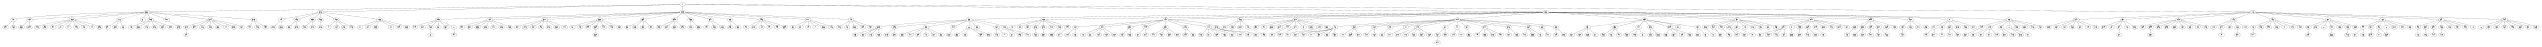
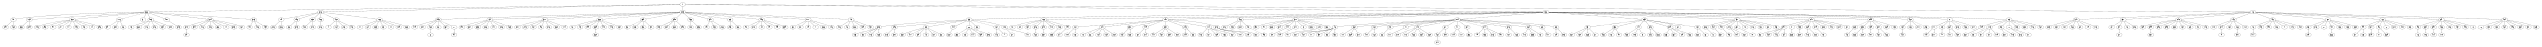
  graph {
    335
    303
    298
    483
    404
    268
    238
    187
    102
    135
    52
    173
    185
    215
    301
    331
    477
    39
    342
    30
    38
    387
    233
    323
+   144
    439
    308
    148
    44
    67
-   193
    471
    295
    479
    207
    482
    28
    384
    107
    6
    94
    89
    190
    327
    353
    226
    141
    206
    465
    347
    225
    231
    121
    468
    80
    319
    113
    377
    201
    275
    487
    98
    278
    380
    174
    188
    72
    20
    434
    346
    340
    410
    423
    494
    462
    357
    255
    24
    197
    181
    241
    252
    449
    351
    245
    114
    373
    100
    182
    12
    66
    124
    169
    280
    154
    165
    60
    274
    447
    437
    329
    202
    249
    33
    413
    57
    139
    158
    267
    101
    240
    312
    257
-   379
    84
    54
    376
    208
    87
    456
    276
    155
    302
    412
    495
    368
    76
    45
    199
    339
    440
    443
    237
    360
    259
    56
    306
    156
    350
    242
    469
    399
    398
    395
    332
    137
    65
    15
    143
    251
    371
    392
    391
    383
    314
    444
    271
    73
    333
    120
    328
    420
    419
    91
    79
    228
    336
    390
    405
    224
    382
    292
    196
    36
    375
    388
    40
    189
    230
    116
    3
    403
    401
    324
    315
    297
    460
    363
    309
    198
    293
    497
    27
    74
    195
    478
    14
    396
    59
    300
    26
    343
    362
    178
    248
    254
    200
    345
    370
    394
    416
    428
    266
    344
    305
    167
    90
    408
    459
    250
    422
    272
    458
    122
    358
    426
    216
    145
    110
    374
    180
    168
    112
    9
    291
    480
    4
    164
    218
    448
    204
    46
    367
    160
    157
    71
    140
    61
    41
    184
    244
    378
    284
    63
    463
    221
    427
    17
    450
    253
    452
    10
    389
    311
    470
    162
    86
    111
    210
    172
    488
    234
    260
    461
    290
    119
    117
    256
    149
    153
    213
    491
    127
    163
    472
    355
    13
    417
    129
    203
    341
    191
    485
    288
    29
    318
    186
    214
    64
    235
+   23
    11
    109
    263
    205
    85
    496
    177
    142
    296
    166
    192
    212
    42
    49
    499
    359
    83
    22
    19
    7
    386
    146
    406
    48
    286
    429
    451
    294
    58
    489
    446
    34
    93
    16
    354
    106
    0
    365
    397
    414
    95
    78
    445
    490
    126
    47
    175
    402
    474
    82
    262
    246
    227
    92
    138
    133
    330
    219
    366
-   418
    455
    320
    436
    170
    289
    473
    222
    99
    37
    128
    285
    43
    484
    349
    352
    283
    220
    96
    77
    369
    68
    88
    310
    400
    123
    159
    407
    307
    431
    486
    326
    5
    277
    454
    337
    492
    393
    273
    104
    261
    281
    70
    409
    381
    69
    108
    457
    493
    8
    279
    75
    239
    55
    356
    147
    348
    209
    361
    131
    287
    130
    265
    81
    453
    161
    97
    435
    105
    35
    243
    338
    385
    364
    229
    466
    282
    62
    481
    372
    118
    53
    32
    433
    247
    322
    415
    304
    31
    1
    136
    18
    299
    432
    2
    223
    424
    269
    152
    176
    150
    132
    464
    498
    334
    50
    325
    134
    183
    211
    258
    171
    125
    264
    313
    438
    217
    115
    103
    270
    425
    232
    476
    467
    442
    194
    317
    441
    411
    430
    25
    51
    421
    179
    321
    475
    316
    21
    335 -- 303
    335 -- 298
    335 -- 483
    335 -- 404
    335 -- 268
    335 -- 238
    335 -- 187
    335 -- 102
    303 -- 135
    303 -- 52
    303 -- 173
    303 -- 185
    298 -- 215
    298 -- 301
    483 -- 331
    483 -- 477
    483 -- 39
    483 -- 342
    483 -- 30
    483 -- 38
    404 -- 387
    268 -- 233
    268 -- 323
+   268 -- 144
    268 -- 439
    268 -- 308
    187 -- 148
    187 -- 44
    102 -- 67
-   102 -- 193
    102 -- 471
    295 -- 479
    295 -- 207
    295 -- 482
    295 -- 28
    295 -- 384
    295 -- 107
    482 -- 6
    107 -- 94
    89 -- 190
    89 -- 327
    89 -- 353
    89 -- 226
    89 -- 141
    89 -- 206
    89 -- 465
    347 -- 225
    347 -- 231
    347 -- 121
    347 -- 468
    347 -- 80
    347 -- 319
    347 -- 113
    377 -- 201
    377 -- 275
    377 -- 487
    377 -- 98
    377 -- 278
    377 -- 380
    377 -- 174
    188 -- 72
    188 -- 20
    188 -- 434
    188 -- 346
    188 -- 340
    188 -- 410
    188 -- 423
    188 -- 494
    346 -- 462
    340 -- 357
    423 -- 255
    494 -- 24
    197 -- 181
    197 -- 241
    197 -- 252
    197 -- 449
    197 -- 351
    197 -- 245
    197 -- 114
    197 -- 373
    181 -- 100
    181 -- 182
    241 -- 12
    241 -- 66
    241 -- 124
    241 -- 169
    241 -- 280
    252 -- 154
    252 -- 165
    449 -- 60
    449 -- 274
    351 -- 447
    351 -- 437
    351 -- 329
    351 -- 202
    245 -- 249
    245 -- 33
    114 -- 413
    114 -- 57
    114 -- 139
    114 -- 158
    114 -- 267
    373 -- 101
    373 -- 240
    373 -- 312
-   257 -- 379
    257 -- 84
    257 -- 54
    257 -- 376
    257 -- 208
    54 -- 87
    456 -- 276
    456 -- 155
    456 -- 302
    456 -- 412
    412 -- 495
    368 -- 76
    368 -- 45
    368 -- 199
    368 -- 339
    368 -- 440
    368 -- 443
    368 -- 237
    339 -- 360
    259 -- 56
    259 -- 306
    259 -- 156
    259 -- 350
    242 -- 469
    242 -- 399
    242 -- 398
    242 -- 395
    242 -- 332
    242 -- 137
    242 -- 65
    242 -- 15
    242 -- 143
    399 -- 251
    371 -- 392
    371 -- 391
    371 -- 383
    371 -- 314
    371 -- 444
    371 -- 271
    371 -- 73
    371 -- 333
    371 -- 120
    371 -- 328
    444 -- 420
    271 -- 419
    120 -- 91
    79 -- 228
    79 -- 336
    390 -- 405
    390 -- 224
    390 -- 382
    390 -- 292
    196 -- 36
    196 -- 375
    388 -- 40
    388 -- 189
    388 -- 230
    388 -- 116
    388 -- 3
    388 -- 403
    388 -- 401
    388 -- 324
    388 -- 315
    40 -- 297
    40 -- 460
    189 -- 363
    189 -- 309
    230 -- 198
    230 -- 293
    230 -- 497
    230 -- 27
    230 -- 74
    230 -- 195
    230 -- 478
    230 -- 14
    230 -- 396
    116 -- 59
    116 -- 300
    116 -- 26
    403 -- 343
    403 -- 362
    403 -- 178
    403 -- 248
    403 -- 254
    403 -- 200
    401 -- 345
    324 -- 370
    324 -- 394
    324 -- 416
    324 -- 428
    324 -- 266
    324 -- 344
    324 -- 305
    324 -- 167
    315 -- 90
    315 -- 408
    315 -- 459
    370 -- 29
    250 -- 422
    250 -- 272
    458 -- 122
    458 -- 358
    426 -- 216
    145 -- 110
    145 -- 374
    145 -- 180
    145 -- 168
    145 -- 112
    374 -- 9
    168 -- 291
    480 -- 4
    480 -- 164
    480 -- 218
    480 -- 448
    204 -- 46
    204 -- 367
    204 -- 160
    204 -- 157
    204 -- 71
    204 -- 140
    204 -- 61
    204 -- 41
    204 -- 184
    204 -- 244
    204 -- 378
    204 -- 284
    204 -- 63
    204 -- 463
    46 -- 221
    46 -- 427
    46 -- 17
    46 -- 450
    46 -- 253
    46 -- 452
    367 -- 10
    367 -- 389
    367 -- 311
    160 -- 470
    160 -- 162
    157 -- 86
    71 -- 111
    140 -- 210
    140 -- 172
    140 -- 488
    140 -- 234
    140 -- 260
    61 -- 461
    61 -- 290
    41 -- 119
    41 -- 117
    184 -- 256
    244 -- 149
    244 -- 153
    244 -- 213
    244 -- 491
    378 -- 127
    378 -- 163
    284 -- 472
    284 -- 355
    284 -- 13
    63 -- 417
    463 -- 129
    463 -- 203
    461 -- 277
    341 -- 191
    341 -- 485
    341 -- 288
    318 -- 79
    318 -- 196
    318 -- 250
    318 -- 426
    318 -- 480
    318 -- 186
    186 -- 214
    186 -- 64
    186 -- 235
+   186 -- 23
    186 -- 11
    186 -- 109
    186 -- 263
    205 -- 295
    205 -- 89
    205 -- 377
    205 -- 368
    205 -- 259
    205 -- 390
    205 -- 458
    205 -- 341
    205 -- 85
    205 -- 496
    205 -- 177
    205 -- 142
    85 -- 296
    85 -- 166
    496 -- 192
    496 -- 212
    496 -- 42
    496 -- 49
    496 -- 499
    496 -- 359
    177 -- 83
    177 -- 22
    177 -- 19
    177 -- 7
    177 -- 386
    177 -- 146
    142 -- 406
    142 -- 48
    142 -- 286
    142 -- 429
    142 -- 451
    294 -- 58
    294 -- 489
    294 -- 446
    294 -- 34
    93 -- 16
    354 -- 106
    0 -- 365
    397 -- 414
    95 -- 78
    95 -- 445
    95 -- 490
    95 -- 126
    95 -- 47
    95 -- 175
    95 -- 402
    78 -- 474
    82 -- 262
    82 -- 246
    82 -- 227
    82 -- 92
    82 -- 138
    82 -- 133
    82 -- 330
    262 -- 219
    92 -- 366
-   133 -- 418
    455 -- 320
    436 -- 170
    289 -- 473
    289 -- 222
    99 -- 37
    99 -- 128
    285 -- 43
    484 -- 349
    352 -- 283
    352 -- 220
    96 -- 77
    96 -- 369
    68 -- 99
    68 -- 484
    68 -- 96
    68 -- 88
    68 -- 310
    68 -- 400
    68 -- 123
    159 -- 407
    307 -- 431
    307 -- 486
    326 -- 5
    454 -- 337
    492 -- 393
    273 -- 104
    273 -- 261
    281 -- 70
    409 -- 381
    69 -- 93
    69 -- 354
    69 -- 397
    69 -- 436
    69 -- 108
    69 -- 457
    69 -- 493
    69 -- 8
    279 -- 75
    239 -- 55
    239 -- 356
    239 -- 147
    239 -- 348
    239 -- 209
    239 -- 361
    239 -- 131
    55 -- 287
    55 -- 130
    55 -- 265
    55 -- 81
    356 -- 453
    356 -- 161
    356 -- 97
    147 -- 435
    147 -- 105
    147 -- 35
    348 -- 243
    348 -- 338
    209 -- 385
    209 -- 364
    209 -- 229
    209 -- 466
    131 -- 282
    131 -- 62
    481 -- 326
    481 -- 454
    481 -- 492
    481 -- 273
    481 -- 281
    481 -- 372
    481 -- 118
    481 -- 53
    481 -- 32
    481 -- 433
    247 -- 294
    247 -- 0
    247 -- 455
    247 -- 289
    247 -- 279
    247 -- 322
    247 -- 415
    247 -- 304
    247 -- 31
    1 -- 388
    1 -- 318
    1 -- 205
    1 -- 136
    1 -- 18
    136 -- 335
    136 -- 188
    136 -- 197
    136 -- 456
    136 -- 371
    136 -- 204
    136 -- 239
    136 -- 481
    136 -- 247
    136 -- 299
    136 -- 432
    136 -- 2
    136 -- 223
    18 -- 347
    18 -- 257
    18 -- 242
    18 -- 145
    18 -- 95
    18 -- 82
    18 -- 68
    18 -- 69
    18 -- 424
    299 -- 285
    299 -- 352
    299 -- 159
    299 -- 307
    299 -- 269
    299 -- 152
    432 -- 134
    432 -- 183
    432 -- 211
    432 -- 258
    2 -- 171
    2 -- 125
    2 -- 264
    2 -- 313
    2 -- 438
    2 -- 217
    223 -- 409
    223 -- 115
    223 -- 103
    223 -- 270
    223 -- 425
    223 -- 232
    223 -- 476
    223 -- 467
    424 -- 176
    424 -- 150
    424 -- 132
    424 -- 464
    424 -- 498
    424 -- 334
    424 -- 50
    424 -- 325
    134 -- 442
    171 -- 194
    171 -- 317
    125 -- 441
    264 -- 411
    264 -- 430
    115 -- 25
    115 -- 51
    115 -- 421
    115 -- 179
    103 -- 321
    103 -- 475
    270 -- 316
    270 -- 21
  }
